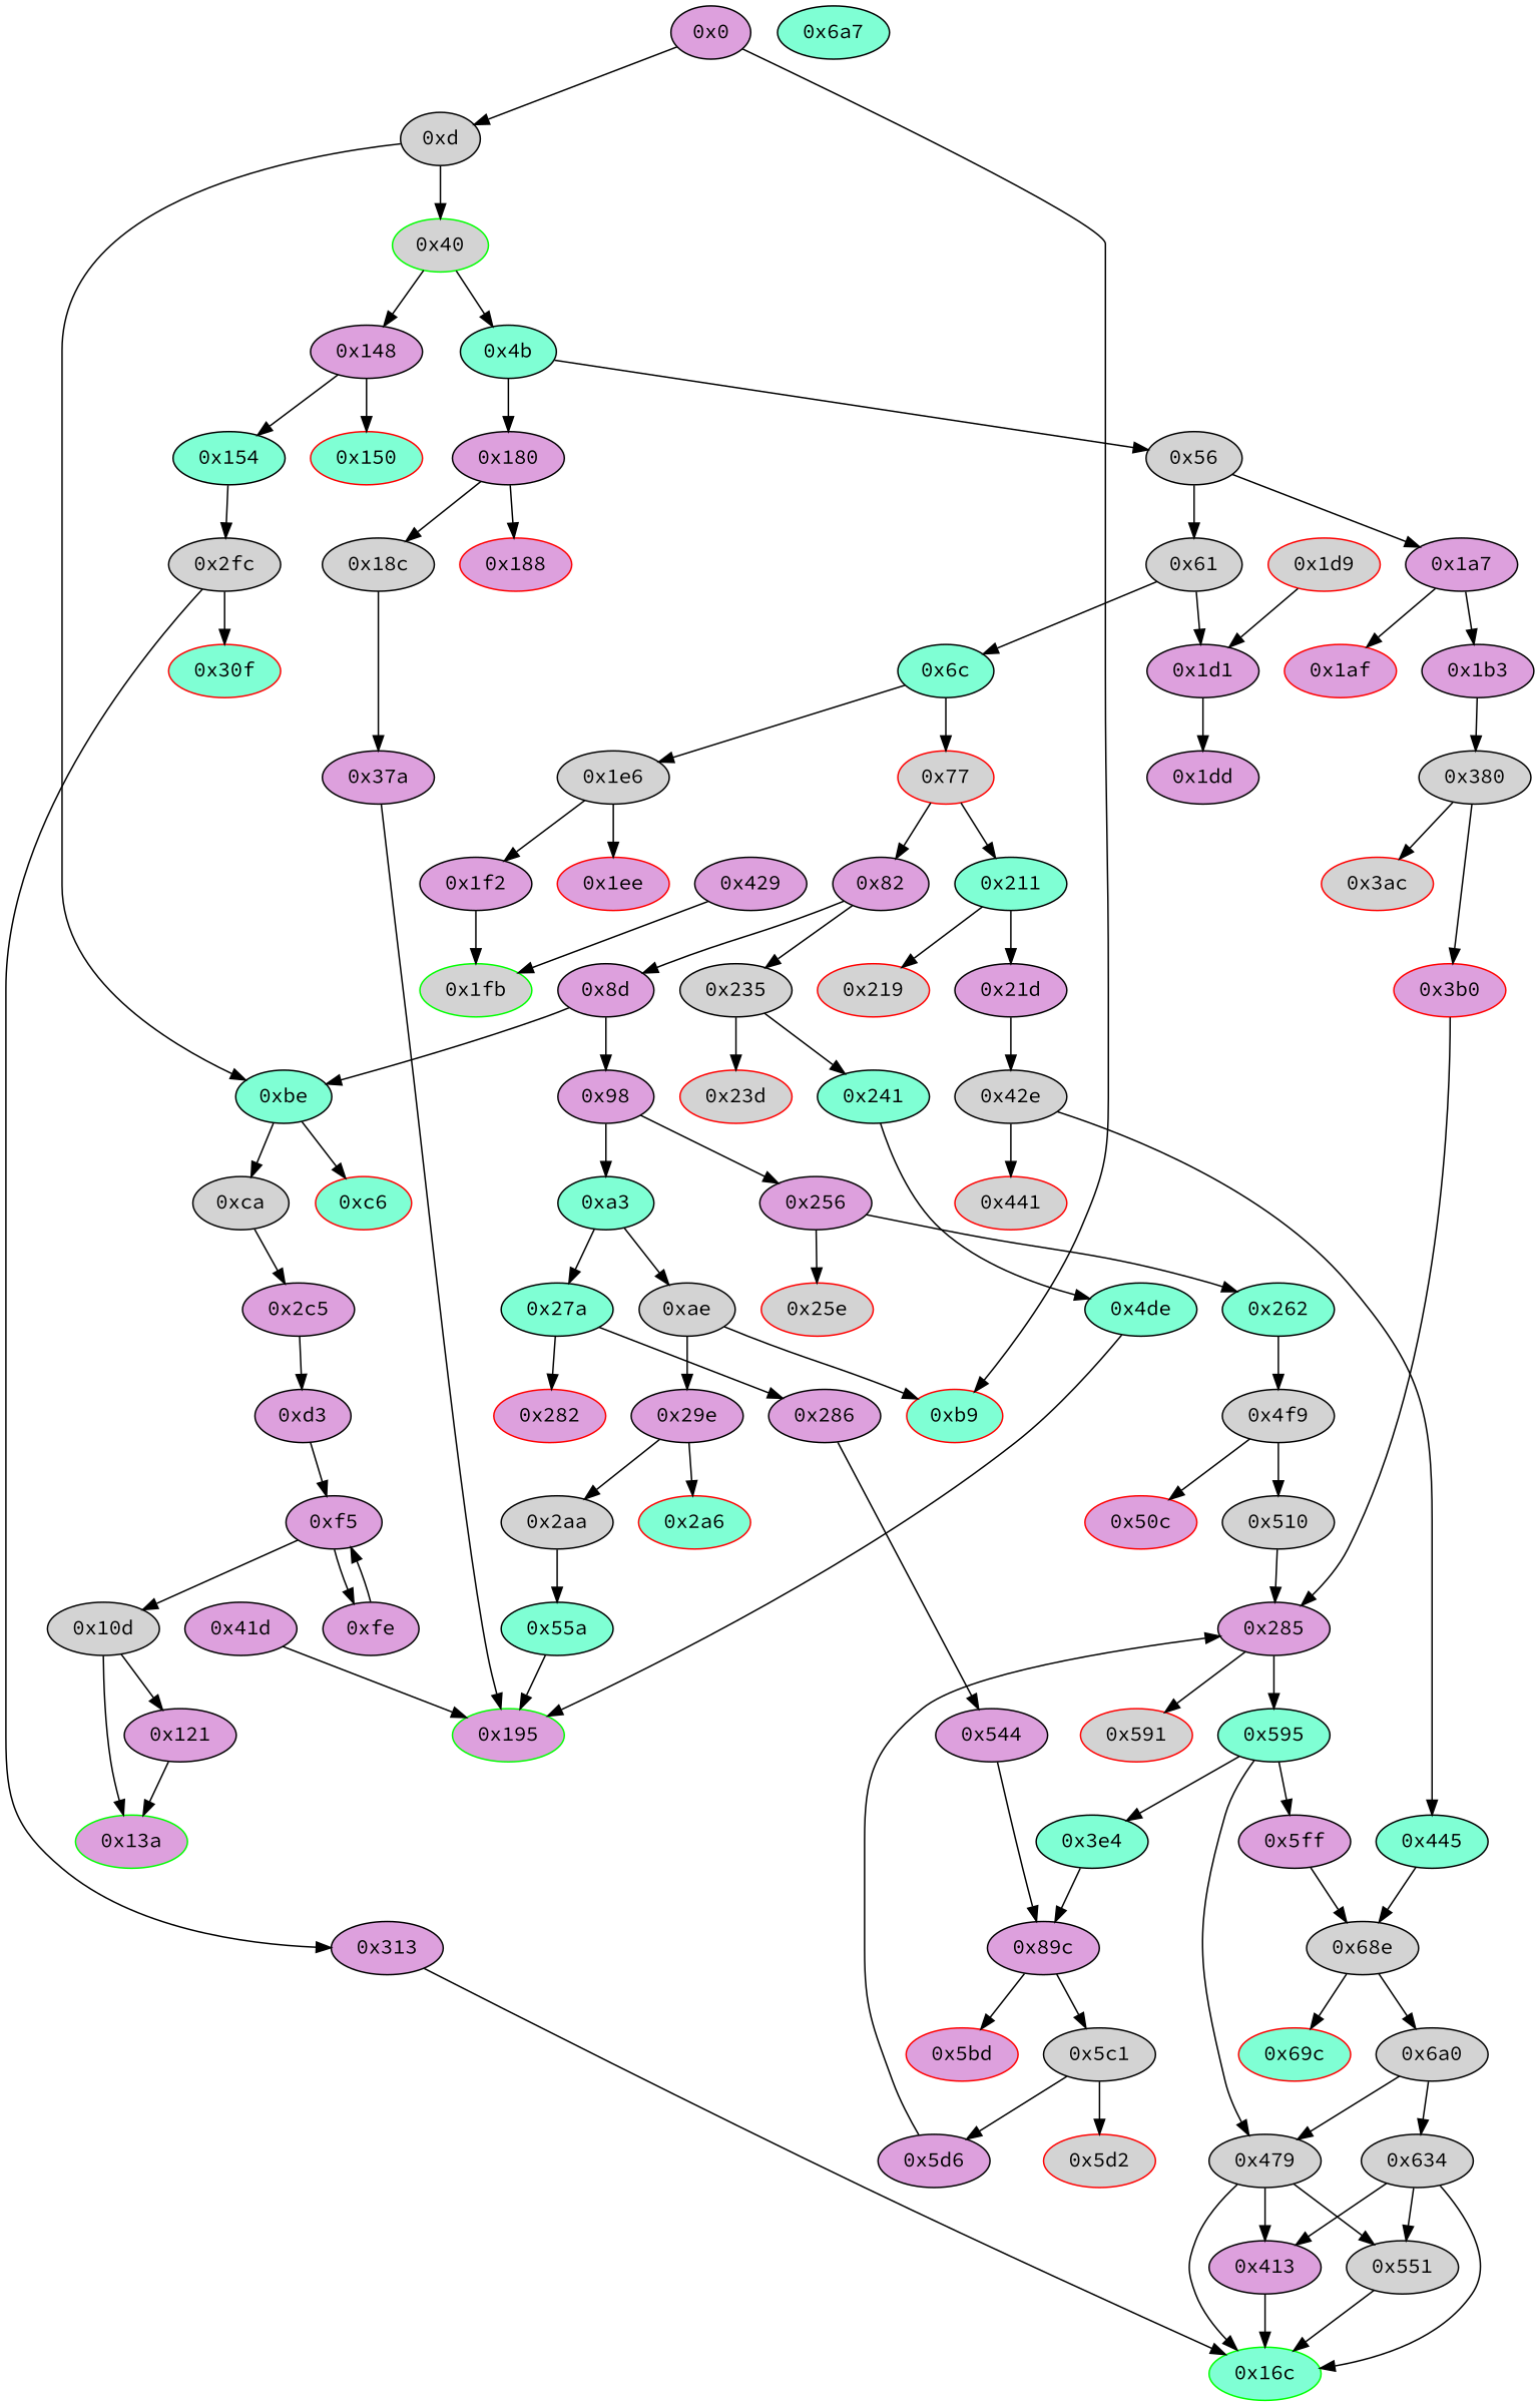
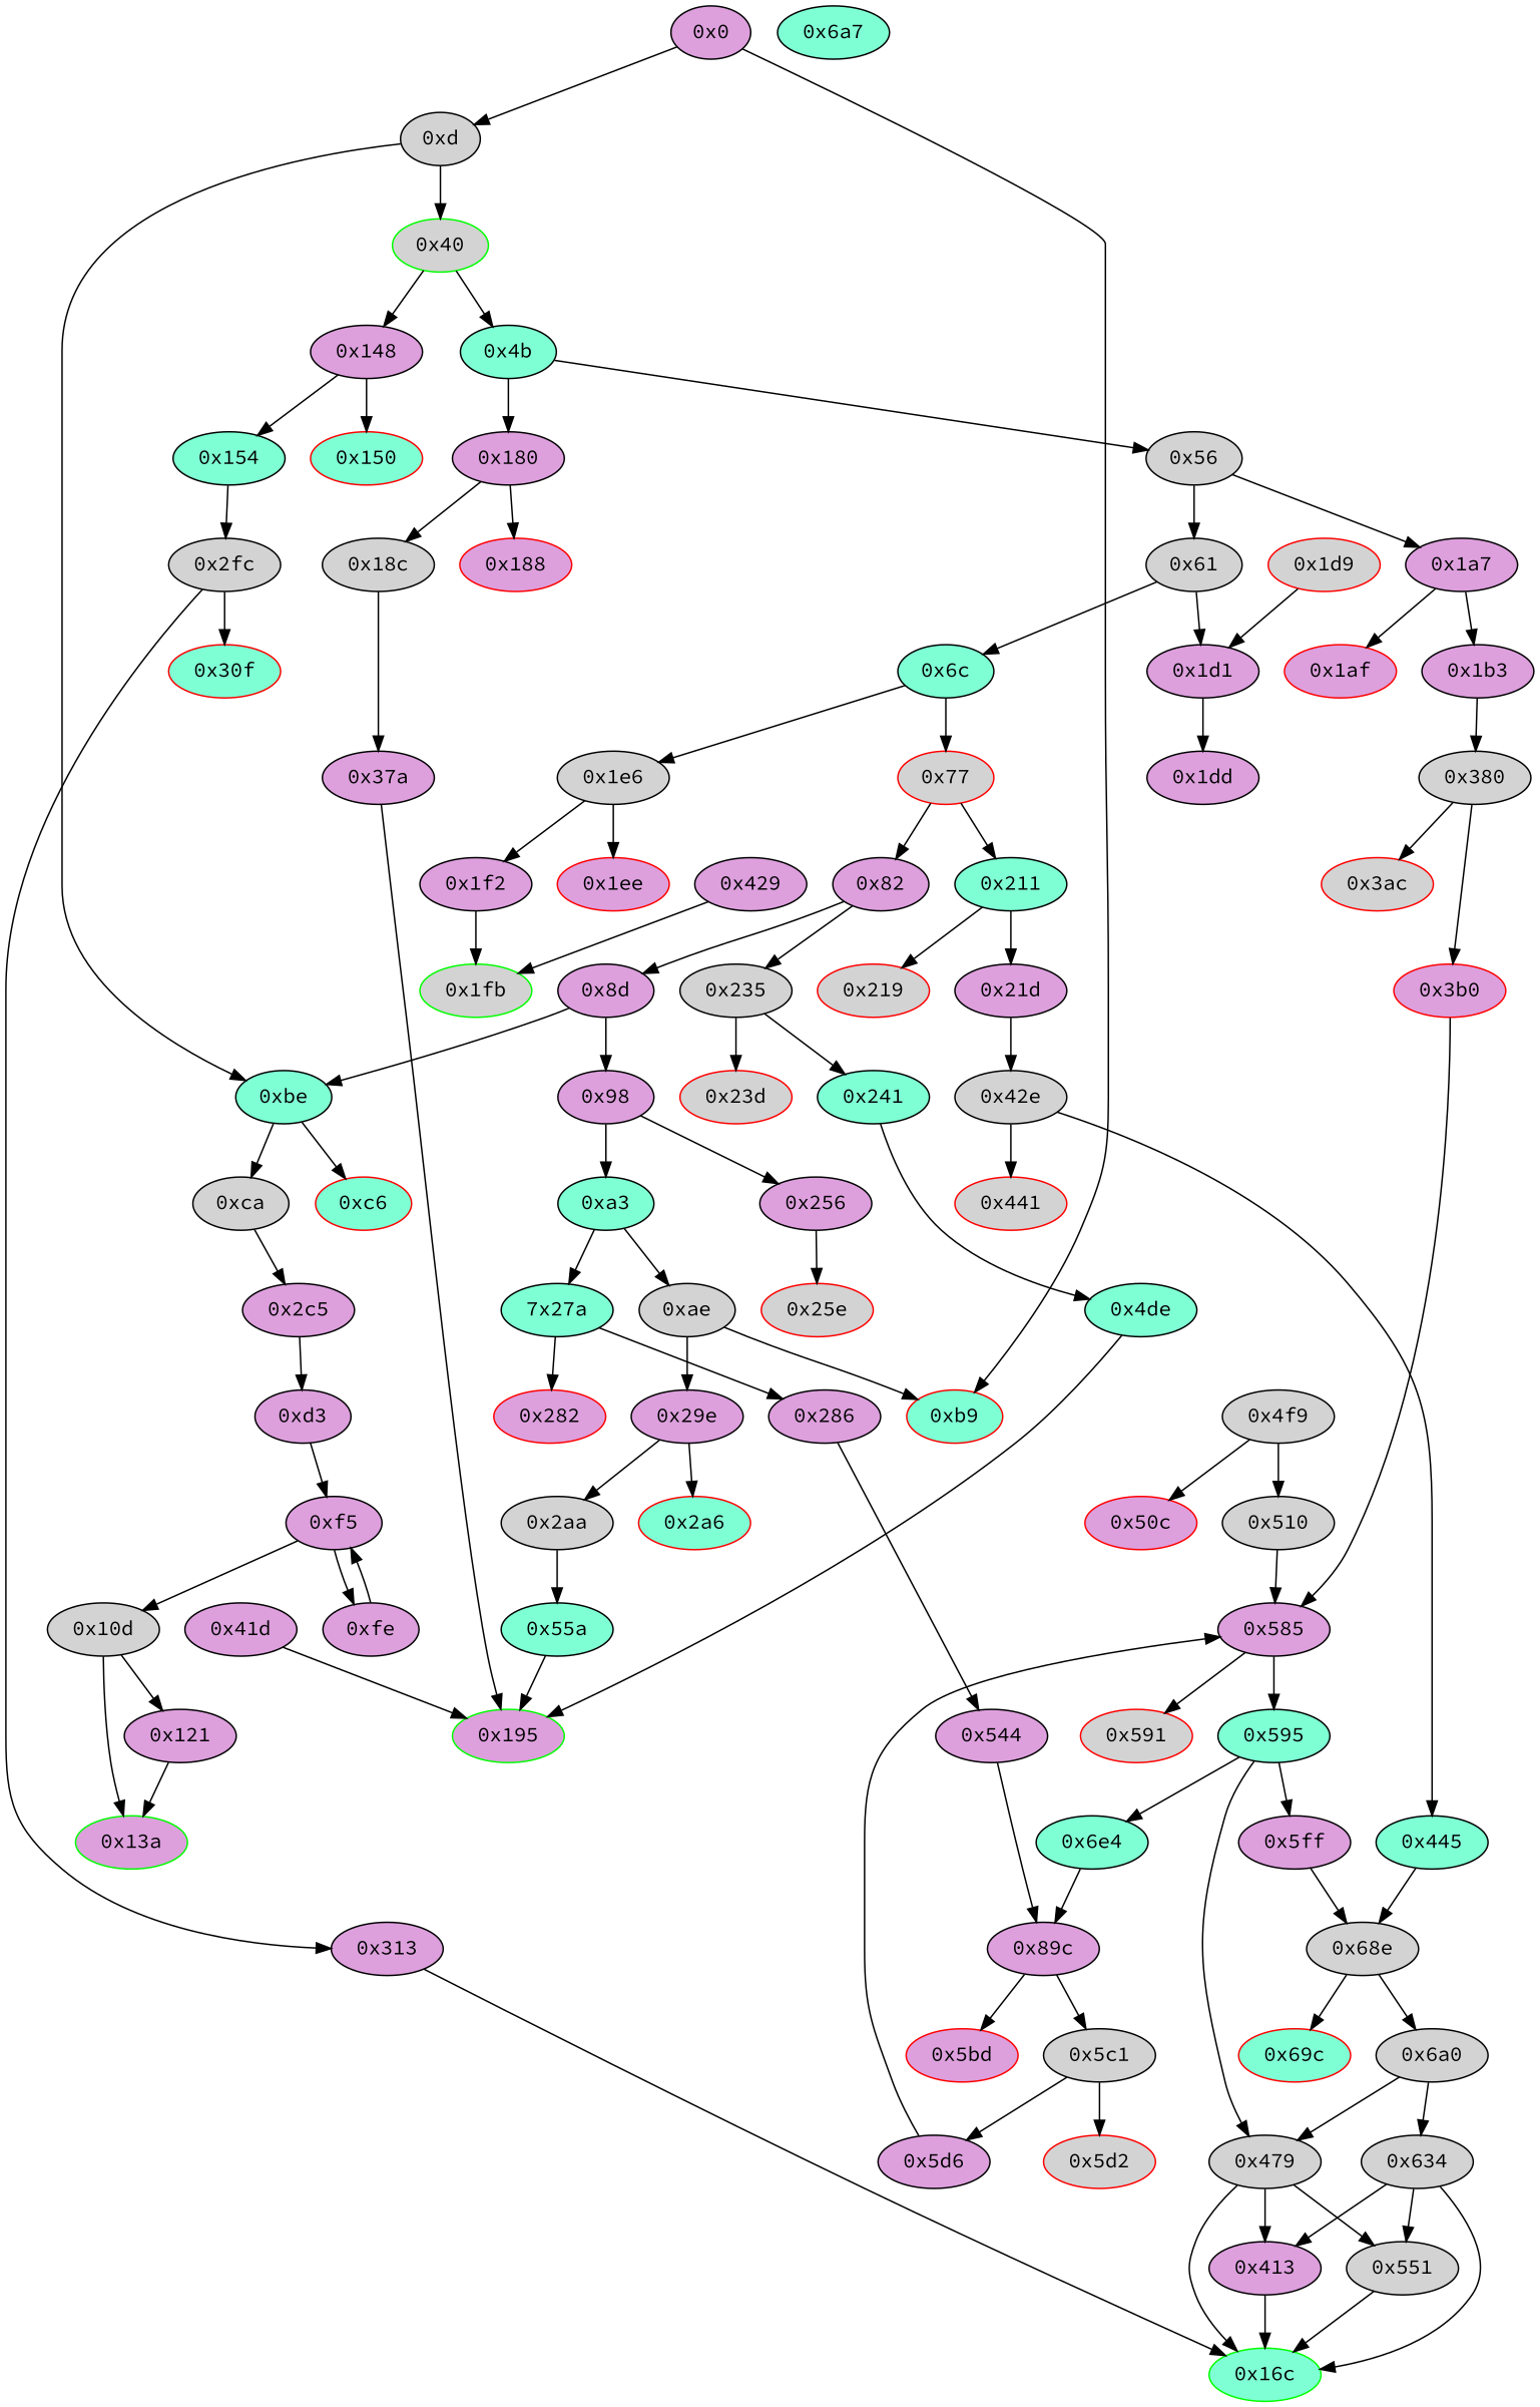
  strict digraph {
    fontname="Source Code Pro"
    node [fillcolor=plum fontname="Source Code Pro" style=filled]
    edge [fontname="Source Code Pro"]
    "0x3ac" [color=red fillcolor=lightgrey]
    "0x6c" [fillcolor=aquamarine]
    "0x77" [color=red fillcolor=lightgrey]
    "0x1e6" [fillcolor=lightgrey]
    "0x82"
    "0x211" [fillcolor=aquamarine]
    "0x1f2"
    "0x1ee" [color=red]
    "0x150" [color=red fillcolor=aquamarine]
-   "0x262" [fillcolor=aquamarine]
    "0x4f9" [fillcolor=lightgrey]
    "0x50c" [color=red]
    "0x510" [fillcolor=lightgrey]
    "0x69c" [color=red fillcolor=aquamarine]
    "0x98"
    "0x256"
    "0xa3" [fillcolor=aquamarine]
    "0x25e" [color=red fillcolor=lightgrey]
    "0xae" [fillcolor=lightgrey]
-   "0x27a" [fillcolor=aquamarine]
+   "0x27a" [fillcolor=aquamarine label="7x27a"]
    "0x286"
    "0x544"
    n23 [label="0x89c"]
    "0xb9" [color=red fillcolor=aquamarine]
    "0x634" [fillcolor=lightgrey]
    "0x413"
    "0x16c" [color=green fillcolor=aquamarine]
    "0x551" [fillcolor=lightgrey]
    "0x18c" [fillcolor=lightgrey]
    "0x180"
    "0x188" [color=red]
    "0x37a"
    "0x2aa" [fillcolor=lightgrey]
    "0x55a" [fillcolor=aquamarine]
    "0x195" [color=green]
    "0x595" [fillcolor=aquamarine]
-   "0x585" [label="0x285"]
+   "0x585"
    "0x591" [color=red fillcolor=lightgrey]
    "0x5ff"
-   "0x3e4" [fillcolor=aquamarine]
+   "0x3e4" [fillcolor=aquamarine label="0x6e4"]
    "0x479" [fillcolor=lightgrey]
    "0x282" [color=red]
    "0x41d"
    "0x42e" [fillcolor=lightgrey]
    "0x445" [fillcolor=aquamarine]
    "0x441" [color=red fillcolor=lightgrey]
    "0x68e" [fillcolor=lightgrey]
    "0x2a6" [color=red fillcolor=aquamarine]
    "0x0"
    "0xd" [fillcolor=lightgrey]
    "0x40" [color=green fillcolor=lightgrey]
    "0xbe" [fillcolor=aquamarine]
    "0x8d"
    "0x235" [fillcolor=lightgrey]
    "0x21d"
    "0x219" [color=red fillcolor=lightgrey]
    "0x148"
    "0x4b" [fillcolor=aquamarine]
    "0x154" [fillcolor=aquamarine]
    "0x56" [fillcolor=lightgrey]
    "0x5c1" [fillcolor=lightgrey]
    "0x5bd" [color=red]
    "0x5d2" [color=red fillcolor=lightgrey]
    "0x5d6"
    "0x13a" [color=green]
    "0x1fb" [color=green fillcolor=lightgrey]
    "0x429"
    "0xca" [fillcolor=lightgrey]
    "0xc6" [color=red fillcolor=aquamarine]
    "0x2c5"
    "0xd3"
    "0x1af" [color=red]
    "0x1a7"
    "0x1b3"
    "0x380" [fillcolor=lightgrey]
    "0x10d" [fillcolor=lightgrey]
    "0x121"
    "0x2fc" [fillcolor=lightgrey]
    "0x30f" [color=red fillcolor=aquamarine]
    "0x313"
    "0x3b0" [color=red]
    "0x61" [fillcolor=lightgrey]
    "0x29e"
    "0x6a0" [fillcolor=lightgrey]
    "0xfe"
    "0xf5"
    "0x1d1"
    "0x1dd"
    "0x1d9" [color=red fillcolor=lightgrey]
    "0x241" [fillcolor=aquamarine]
    "0x4de" [fillcolor=aquamarine]
    "0x23d" [color=red fillcolor=lightgrey]
    "0x6a7" [fillcolor=aquamarine]
    "0x6c" -> "0x77"
    "0x6c" -> "0x1e6"
    "0x77" -> "0x82"
    "0x77" -> "0x211"
    "0x1e6" -> "0x1f2"
    "0x1e6" -> "0x1ee"
    "0x82" -> "0x8d"
    "0x82" -> "0x235"
    "0x211" -> "0x21d"
    "0x211" -> "0x219"
    "0x1f2" -> "0x1fb"
-   "0x262" -> "0x4f9"
    "0x4f9" -> "0x50c"
    "0x4f9" -> "0x510"
    "0x510" -> "0x585"
    "0x98" -> "0x256"
    "0x98" -> "0xa3"
-   "0x256" -> "0x262"
    "0x256" -> "0x25e"
    "0xa3" -> "0xae"
    "0xa3" -> "0x27a"
    "0xae" -> "0xb9"
    "0xae" -> "0x29e"
    "0x27a" -> "0x286"
    "0x27a" -> "0x282"
    "0x286" -> "0x544"
    "0x544" -> n23
    n23 -> "0x5c1"
    n23 -> "0x5bd"
    "0x634" -> "0x413"
    "0x634" -> "0x16c"
    "0x634" -> "0x551"
    "0x413" -> "0x16c"
    "0x551" -> "0x16c"
    "0x18c" -> "0x37a"
    "0x180" -> "0x18c"
    "0x180" -> "0x188"
    "0x37a" -> "0x195"
    "0x2aa" -> "0x55a"
    "0x55a" -> "0x195"
    "0x595" -> "0x5ff"
    "0x595" -> "0x3e4"
    "0x595" -> "0x479"
    "0x585" -> "0x595"
    "0x585" -> "0x591"
    "0x5ff" -> "0x68e"
    "0x3e4" -> n23
    "0x479" -> "0x413"
    "0x479" -> "0x16c"
    "0x479" -> "0x551"
    "0x41d" -> "0x195"
    "0x42e" -> "0x445"
    "0x42e" -> "0x441"
    "0x445" -> "0x68e"
    "0x68e" -> "0x69c"
    "0x68e" -> "0x6a0"
    "0x0" -> "0xb9"
    "0x0" -> "0xd"
    "0xd" -> "0x40"
    "0xd" -> "0xbe"
    "0x40" -> "0x148"
    "0x40" -> "0x4b"
    "0xbe" -> "0xca"
    "0xbe" -> "0xc6"
    "0x8d" -> "0x98"
    "0x8d" -> "0xbe"
    "0x235" -> "0x241"
    "0x235" -> "0x23d"
    "0x21d" -> "0x42e"
    "0x148" -> "0x150"
    "0x148" -> "0x154"
    "0x4b" -> "0x180"
    "0x4b" -> "0x56"
    "0x154" -> "0x2fc"
    "0x56" -> "0x1a7"
    "0x56" -> "0x61"
    "0x5c1" -> "0x5d2"
    "0x5c1" -> "0x5d6"
    "0x5d6" -> "0x585"
    "0x429" -> "0x1fb"
    "0xca" -> "0x2c5"
    "0x2c5" -> "0xd3"
    "0xd3" -> "0xf5"
    "0x1a7" -> "0x1af"
    "0x1a7" -> "0x1b3"
    "0x1b3" -> "0x380"
    "0x380" -> "0x3ac"
    "0x380" -> "0x3b0"
    "0x10d" -> "0x13a"
    "0x10d" -> "0x121"
    "0x121" -> "0x13a"
    "0x2fc" -> "0x30f"
    "0x2fc" -> "0x313"
    "0x313" -> "0x16c"
    "0x3b0" -> "0x585"
    "0x61" -> "0x6c"
    "0x61" -> "0x1d1"
    "0x29e" -> "0x2aa"
    "0x29e" -> "0x2a6"
    "0x6a0" -> "0x634"
    "0x6a0" -> "0x479"
    "0xfe" -> "0xf5"
    "0xf5" -> "0x10d"
    "0xf5" -> "0xfe"
    "0x1d1" -> "0x1dd"
    "0x1d9" -> "0x1d1"
    "0x241" -> "0x4de"
    "0x4de" -> "0x195"
  }
